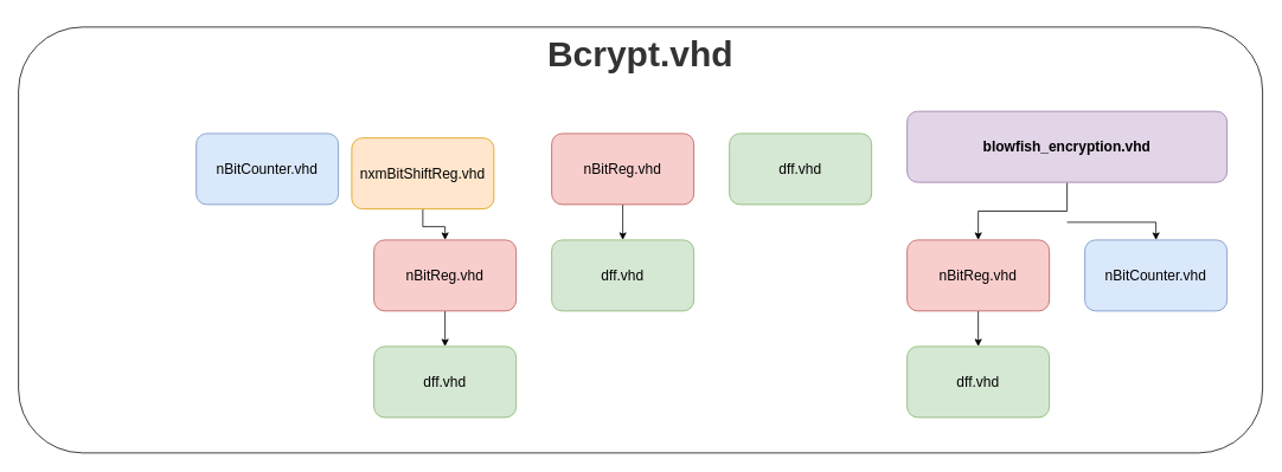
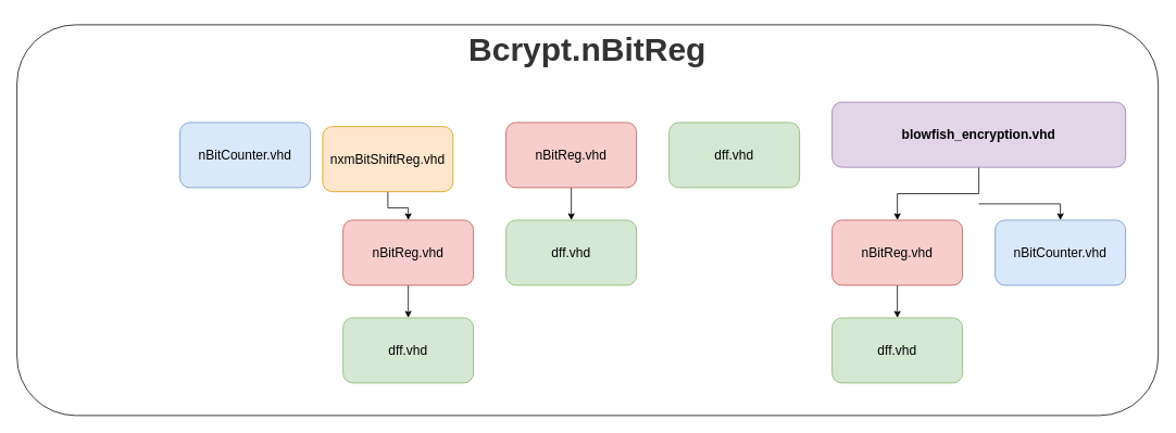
  <mxCell id="0" />
  <mxCell id="1" parent="0" />
  <mxCell id="2" value="" style="rounded=1;whiteSpace=wrap;html=1;fillColor=none;" parent="1" vertex="1"><mxGeometry x="20" y="30" width="1400" height="480" as="geometry" /></mxCell>
- <mxCell id="3" value="&lt;font style=&quot;font-size: 40px;&quot;&gt;Bcrypt.vhd&lt;/font&gt;" style="rounded=1;whiteSpace=wrap;html=1;fillColor=none;fontColor=#333333;strokeColor=none;fontStyle=1;fontSize=27;" parent="1" vertex="1"><mxGeometry x="60" y="20" width="1320" height="80" as="geometry" /></mxCell>
+ <mxCell id="3" value="&lt;font style=&quot;font-size: 40px;&quot;&gt;Bcrypt.nBitReg&lt;/font&gt;" style="rounded=1;whiteSpace=wrap;html=1;fillColor=none;fontColor=#333333;strokeColor=none;fontStyle=1;fontSize=27;" parent="1" vertex="1"><mxGeometry x="60" y="20" width="1320" height="80" as="geometry" /></mxCell>
  <mxCell id="4" value="" style="edgeStyle=orthogonalEdgeStyle;rounded=0;orthogonalLoop=1;jettySize=auto;html=1;" parent="1" source="5" target="7" edge="1"><mxGeometry relative="1" as="geometry" /></mxCell>
  <mxCell id="5" value="&lt;font style=&quot;font-size: 16px;&quot;&gt;&lt;span&gt;nxmBitShiftReg.vhd&lt;/span&gt;&lt;/font&gt;" style="rounded=1;whiteSpace=wrap;html=1;fontStyle=0;fillColor=#ffe6cc;strokeColor=#d79b00;" parent="1" vertex="1"><mxGeometry x="395" y="155" width="160" height="80" as="geometry" /></mxCell>
  <mxCell id="6" value="" style="edgeStyle=orthogonalEdgeStyle;rounded=0;orthogonalLoop=1;jettySize=auto;html=1;" parent="1" source="7" target="8" edge="1"><mxGeometry relative="1" as="geometry" /></mxCell>
  <mxCell id="7" value="&lt;span&gt;&lt;font style=&quot;font-size: 16px;&quot;&gt;&lt;span&gt;nBitReg.vhd&lt;/span&gt;&lt;/font&gt;&lt;/span&gt;" style="rounded=1;whiteSpace=wrap;html=1;fontStyle=0;fillColor=#f8cecc;strokeColor=#b85450;" parent="1" vertex="1"><mxGeometry x="420" y="270" width="160" height="80" as="geometry" /></mxCell>
  <mxCell id="8" value="&lt;span&gt;&lt;font style=&quot;font-size: 16px;&quot;&gt;&lt;span&gt;dff.vhd&lt;/span&gt;&lt;/font&gt;&lt;/span&gt;" style="rounded=1;whiteSpace=wrap;html=1;fontStyle=0;fillColor=#d5e8d4;strokeColor=#82b366;" parent="1" vertex="1"><mxGeometry x="420" y="390" width="160" height="80" as="geometry" /></mxCell>
  <mxCell id="9" value="&lt;font style=&quot;font-size: 16px;&quot;&gt;&lt;span&gt;nBitCounter.vhd&lt;/span&gt;&lt;/font&gt;" style="rounded=1;whiteSpace=wrap;html=1;fontStyle=0;fillColor=#dae8fc;strokeColor=#6c8ebf;" parent="1" vertex="1"><mxGeometry x="220" y="150" width="160" height="80" as="geometry" /></mxCell>
  <mxCell id="10" value="" style="edgeStyle=orthogonalEdgeStyle;rounded=0;orthogonalLoop=1;jettySize=auto;html=1;" parent="1" source="11" target="12" edge="1"><mxGeometry relative="1" as="geometry" /></mxCell>
  <mxCell id="11" value="&lt;span&gt;&lt;font style=&quot;font-size: 16px;&quot;&gt;&lt;span&gt;nBitReg.vhd&lt;/span&gt;&lt;/font&gt;&lt;/span&gt;" style="rounded=1;whiteSpace=wrap;html=1;fontStyle=0;fillColor=#f8cecc;strokeColor=#b85450;" parent="1" vertex="1"><mxGeometry x="620" y="150" width="160" height="80" as="geometry" /></mxCell>
  <mxCell id="12" value="&lt;span&gt;&lt;font style=&quot;font-size: 16px;&quot;&gt;&lt;span&gt;dff.vhd&lt;/span&gt;&lt;/font&gt;&lt;/span&gt;" style="rounded=1;whiteSpace=wrap;html=1;fontStyle=0;fillColor=#d5e8d4;strokeColor=#82b366;" parent="1" vertex="1"><mxGeometry x="620" y="270" width="160" height="80" as="geometry" /></mxCell>
  <mxCell id="13" value="&lt;span&gt;&lt;font style=&quot;font-size: 16px;&quot;&gt;&lt;span&gt;dff.vhd&lt;/span&gt;&lt;/font&gt;&lt;/span&gt;" style="rounded=1;whiteSpace=wrap;html=1;fontStyle=0;fillColor=#d5e8d4;strokeColor=#82b366;" parent="1" vertex="1"><mxGeometry x="820" y="150" width="160" height="80" as="geometry" /></mxCell>
  <mxCell id="14" style="edgeStyle=orthogonalEdgeStyle;rounded=0;orthogonalLoop=1;jettySize=auto;html=1;entryX=0.5;entryY=0;entryDx=0;entryDy=0;" parent="1" source="15" target="17" edge="1"><mxGeometry relative="1" as="geometry" /></mxCell>
  <mxCell id="15" value="&lt;b&gt;&lt;font style=&quot;font-size: 16px;&quot;&gt;&lt;span&gt;blowfish_encryption.vhd&lt;/span&gt;&lt;/font&gt;&lt;/b&gt;" style="rounded=1;whiteSpace=wrap;html=1;fontStyle=0;fillColor=#e1d5e7;strokeColor=#9673a6;" parent="1" vertex="1"><mxGeometry x="1020" y="125" width="360" height="80" as="geometry" /></mxCell>
  <mxCell id="16" value="" style="edgeStyle=orthogonalEdgeStyle;rounded=0;orthogonalLoop=1;jettySize=auto;html=1;" parent="1" source="17" target="18" edge="1"><mxGeometry relative="1" as="geometry" /></mxCell>
  <mxCell id="17" value="&lt;span&gt;&lt;font style=&quot;font-size: 16px;&quot;&gt;&lt;span&gt;nBitReg.vhd&lt;/span&gt;&lt;/font&gt;&lt;/span&gt;" style="rounded=1;whiteSpace=wrap;html=1;fontStyle=0;fillColor=#f8cecc;strokeColor=#b85450;" parent="1" vertex="1"><mxGeometry x="1020" y="270" width="160" height="80" as="geometry" /></mxCell>
  <mxCell id="18" value="&lt;span&gt;&lt;font style=&quot;font-size: 16px;&quot;&gt;&lt;span&gt;dff.vhd&lt;/span&gt;&lt;/font&gt;&lt;/span&gt;" style="rounded=1;whiteSpace=wrap;html=1;fontStyle=0;fillColor=#d5e8d4;strokeColor=#82b366;" parent="1" vertex="1"><mxGeometry x="1020" y="390" width="160" height="80" as="geometry" /></mxCell>
  <mxCell id="19" value="&lt;font style=&quot;font-size: 16px;&quot;&gt;&lt;span&gt;nBitCounter.vhd&lt;/span&gt;&lt;/font&gt;" style="rounded=1;whiteSpace=wrap;html=1;fontStyle=0;fillColor=#dae8fc;strokeColor=#6c8ebf;" parent="1" vertex="1"><mxGeometry x="1220" y="270" width="160" height="80" as="geometry" /></mxCell>
  <mxCell id="20" style="edgeStyle=orthogonalEdgeStyle;rounded=0;orthogonalLoop=1;jettySize=auto;html=1;entryX=0.5;entryY=0;entryDx=0;entryDy=0;" parent="1" target="19" edge="1"><mxGeometry relative="1" as="geometry"><mxPoint x="1200" y="250" as="sourcePoint" /><mxPoint x="1290" y="260" as="targetPoint" /><Array as="points"><mxPoint x="1300" y="250" /></Array></mxGeometry></mxCell>
